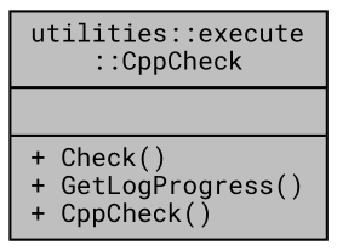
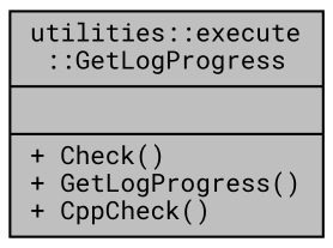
  digraph {
    fontname="Roboto Mono"
-   n1 [color=black fillcolor=grey75 fontcolor=black fontname="Roboto Mono" fontsize=10 height=0.2 label="{utilities::execute\l::CppCheck\n||+ Check()\l+ GetLogProgress()\l+ CppCheck()\l}" shape=record style=filled width=0.4]
+   n1 [color=black fillcolor=grey75 fontcolor=black fontname="Roboto Mono" fontsize=10 height=0.2 label="{utilities::execute\l::GetLogProgress\n||+ Check()\l+ GetLogProgress()\l+ CppCheck()\l}" shape=record style=filled width=0.4]
  }
